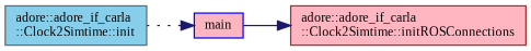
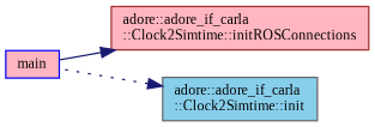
  digraph {
    fontname="Liberation Serif"
    rankdir=RL
    node [fillcolor=lightpink fontname="Liberation Serif" fontsize=10 shape=record style=filled]
    edge [color=midnightblue dir=back fontname="Liberation Serif" fontsize=10 labelfontname=Helvetica labelfontsize=10]
    n1 [color=brown fontcolor=black height=0.2 label="adore::adore_if_carla\l::Clock2Simtime::initROSConnections" width=0.4]
    n2 [color=blue height=0.2 label=main width=0.4]
    n3 [color=gray40 fillcolor=skyblue height=0.2 label="adore::adore_if_carla\l::Clock2Simtime::init" width=0.4]
    n1 -> n2 [style=solid]
-   n2 -> n3 [style=dotted]
+   n3 -> n2 [style=dotted]
  }
